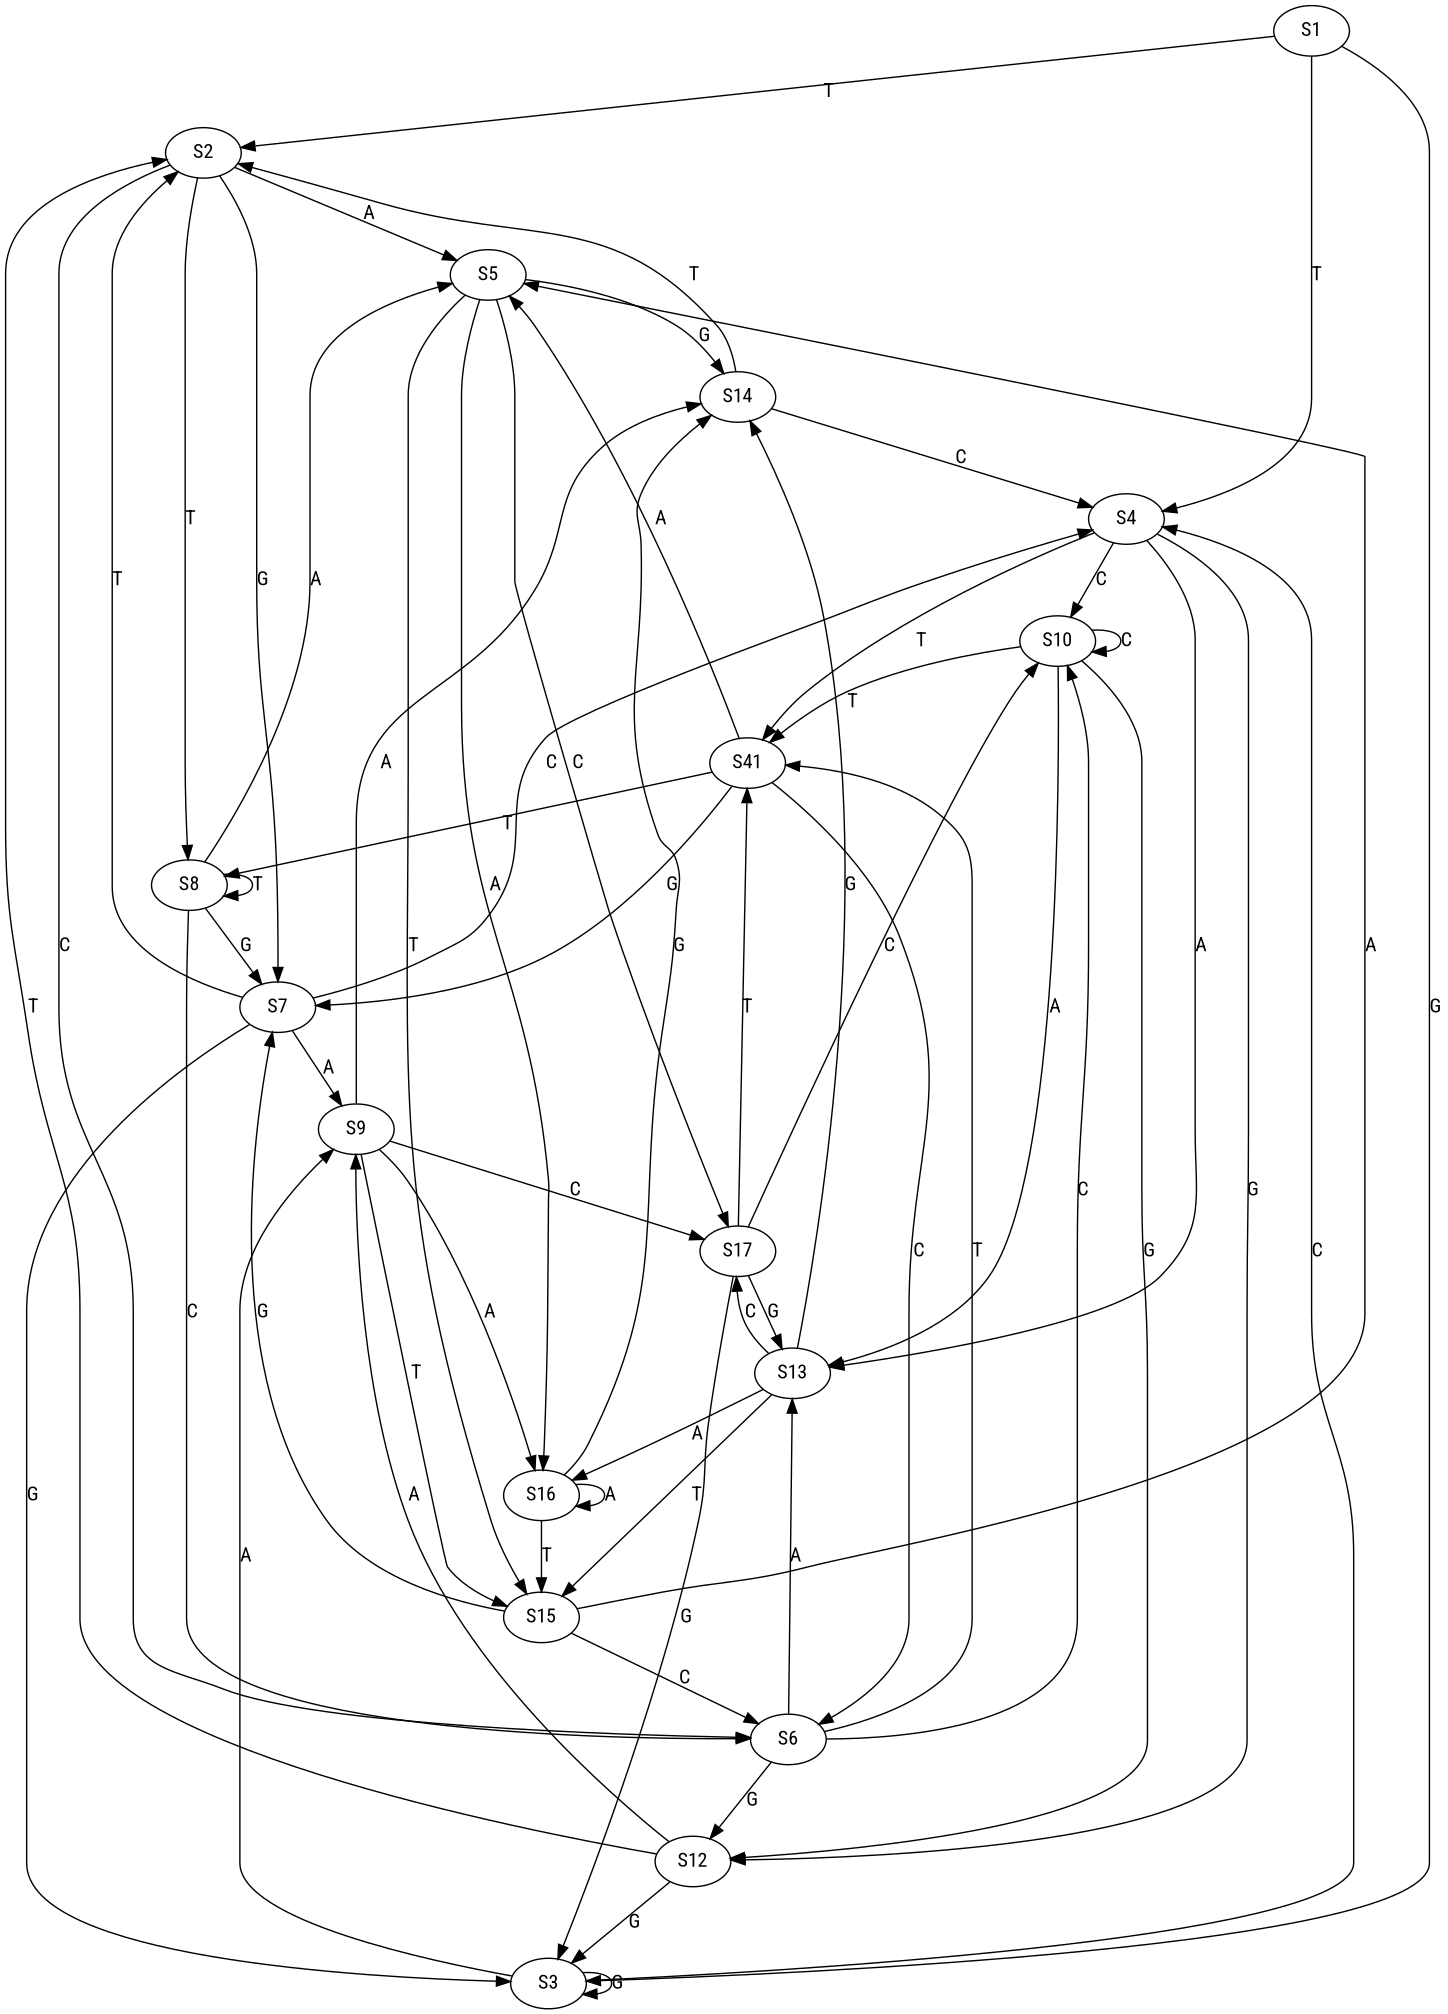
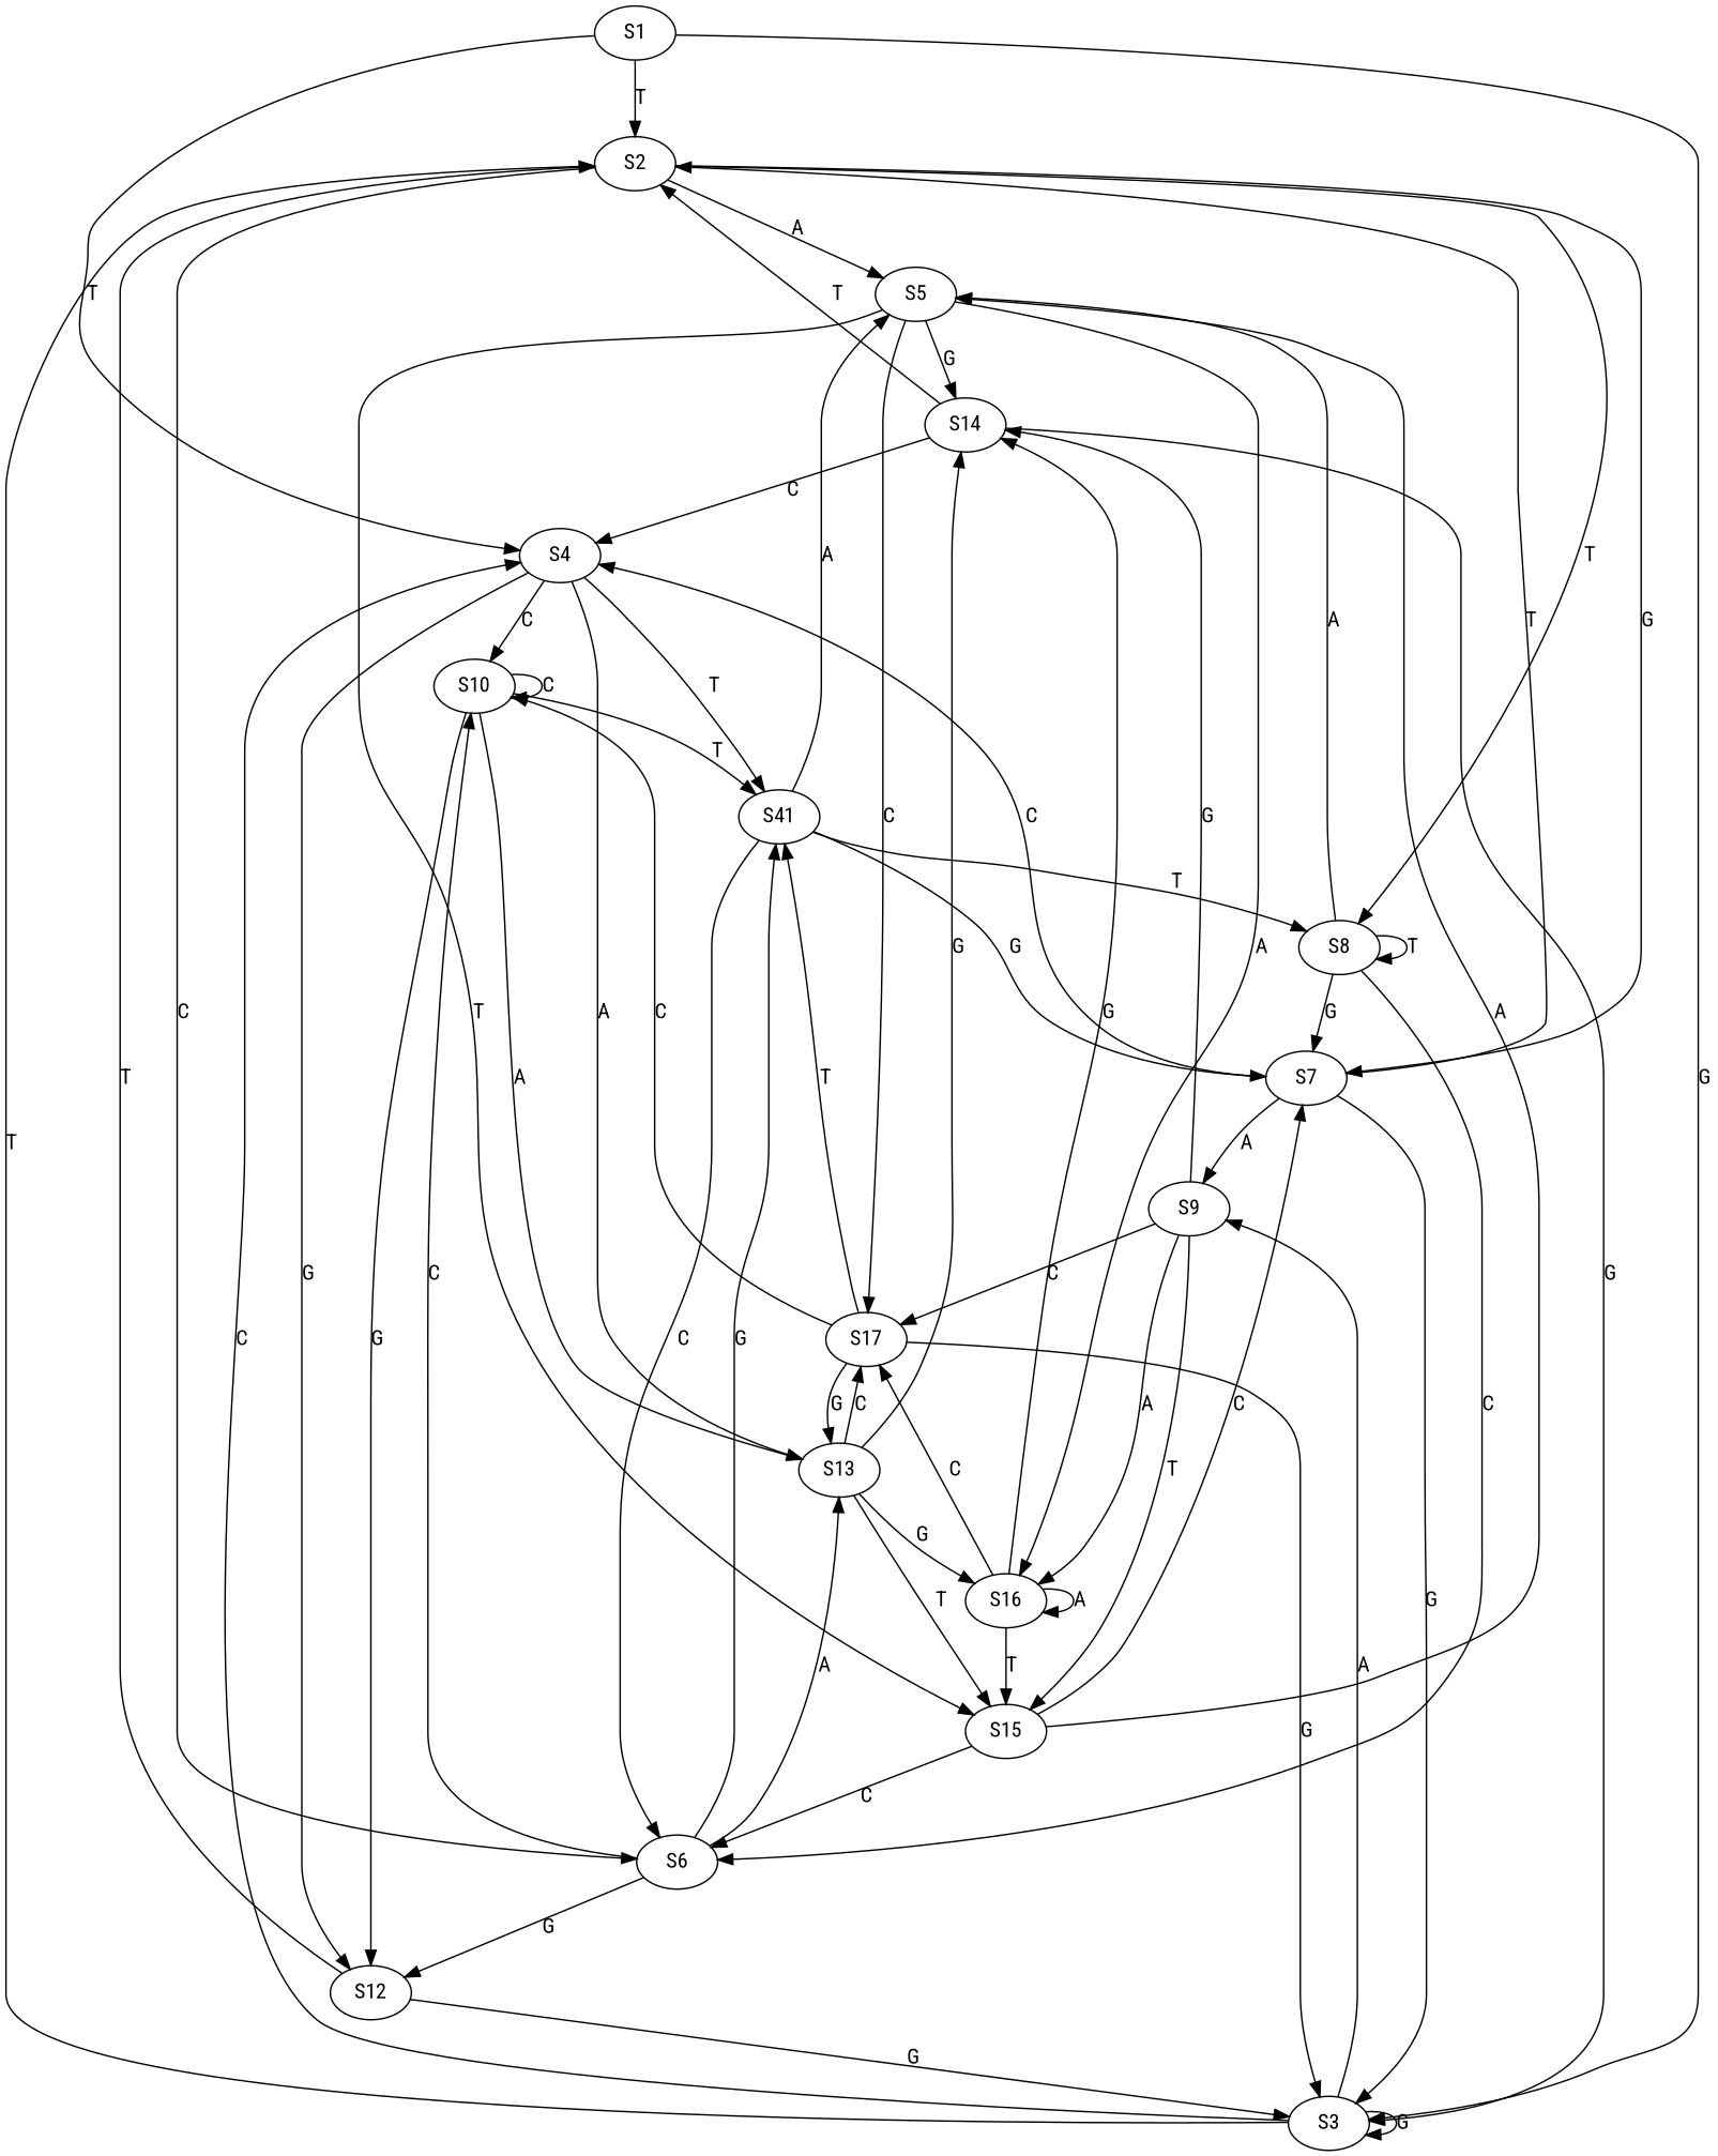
  strict digraph {
    fontname="Roboto Condensed"
    node [fontname="Roboto Condensed"]
    edge [fontname="Roboto Condensed"]
    S1
    S2
    S3
    S4
    S5
    S6
    S7
    S8
    S9
    S10
    n11 [label=S41]
    S12
    S13
    S14
    S15
    S16
    S17
    S1 -> S2 [label=T]
    S1 -> S3 [label=G]
    S1 -> S4 [label=T]
    S2 -> S5 [label=A]
    S2 -> S6 [label=C]
    S2 -> S7 [label=G]
    S2 -> S8 [label=T]
+   S3 -> S2 [label=T]
    S3 -> S3 [label=G]
    S3 -> S4 [label=C]
    S3 -> S9 [label=A]
    S4 -> S10 [label=C]
    S4 -> n11 [label=T]
    S4 -> S12 [label=G]
    S4 -> S13 [label=A]
    S5 -> S14 [label=G]
    S5 -> S15 [label=T]
    S5 -> S16 [label=A]
    S5 -> S17 [label=C]
    S6 -> S10 [label=C]
-   S6 -> n11 [label=T]
+   S6 -> n11 [label=G]
    S6 -> S12 [label=G]
    S6 -> S13 [label=A]
    S7 -> S2 [label=T]
    S7 -> S3 [label=G]
    S7 -> S4 [label=C]
    S7 -> S9 [label=A]
    S8 -> S5 [label=A]
    S8 -> S6 [label=C]
    S8 -> S7 [label=G]
    S8 -> S8 [label=T]
-   S9 -> S14 [label=A]
+   S9 -> S14 [label=G]
    S9 -> S15 [label=T]
    S9 -> S16 [label=A]
    S9 -> S17 [label=C]
    S10 -> S10 [label=C]
    S10 -> n11 [label=T]
    S10 -> S12 [label=G]
    S10 -> S13 [label=A]
    n11 -> S5 [label=A]
    n11 -> S6 [label=C]
    n11 -> S7 [label=G]
    n11 -> S8 [label=T]
    S12 -> S2 [label=T]
    S12 -> S3 [label=G]
-   S12 -> S9 [label=A]
    S13 -> S14 [label=G]
    S13 -> S15 [label=T]
-   S13 -> S16 [label=A]
+   S13 -> S16 [label=G]
    S13 -> S17 [label=C]
    S14 -> S2 [label=T]
+   S14 -> S3 [label=G]
    S14 -> S4 [label=C]
    S15 -> S5 [label=A]
    S15 -> S6 [label=C]
-   S15 -> S7 [label=G]
+   S15 -> S7 [label=C]
    S16 -> S14 [label=G]
    S16 -> S15 [label=T]
    S16 -> S16 [label=A]
+   S16 -> S17 [label=C]
    S17 -> S3 [label=G]
    S17 -> S10 [label=C]
    S17 -> n11 [label=T]
    S17 -> S13 [label=G]
  }
